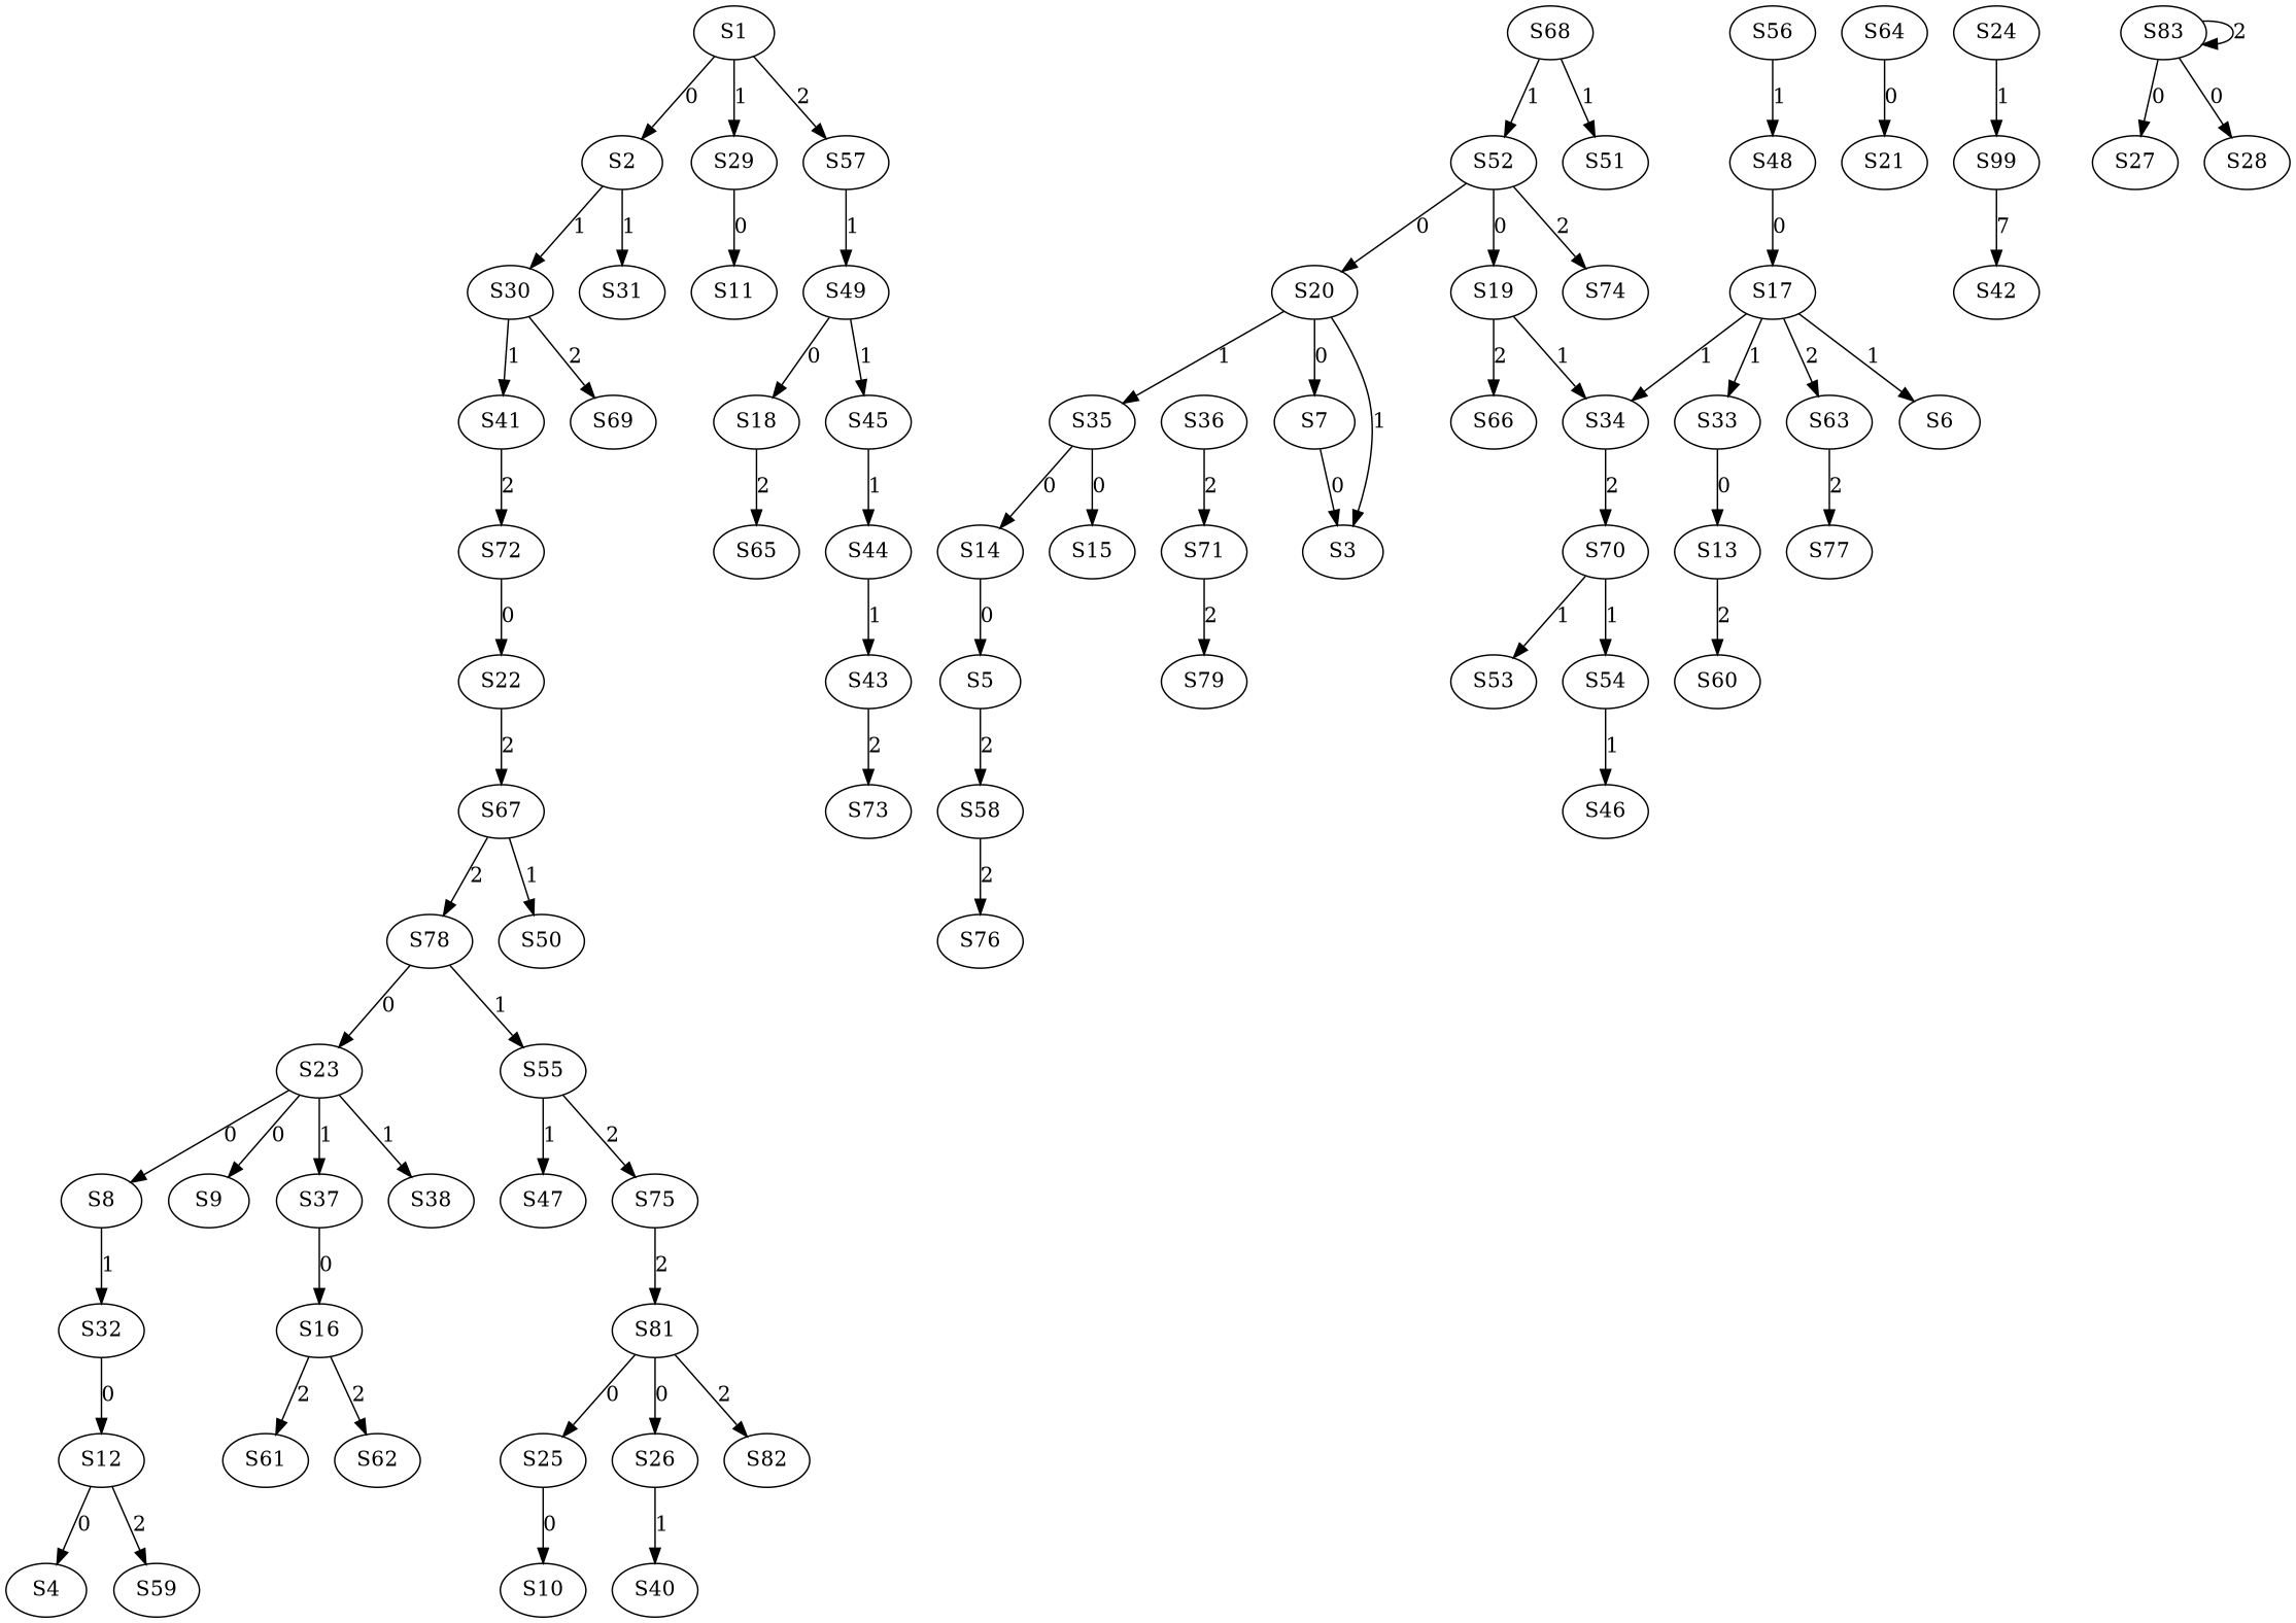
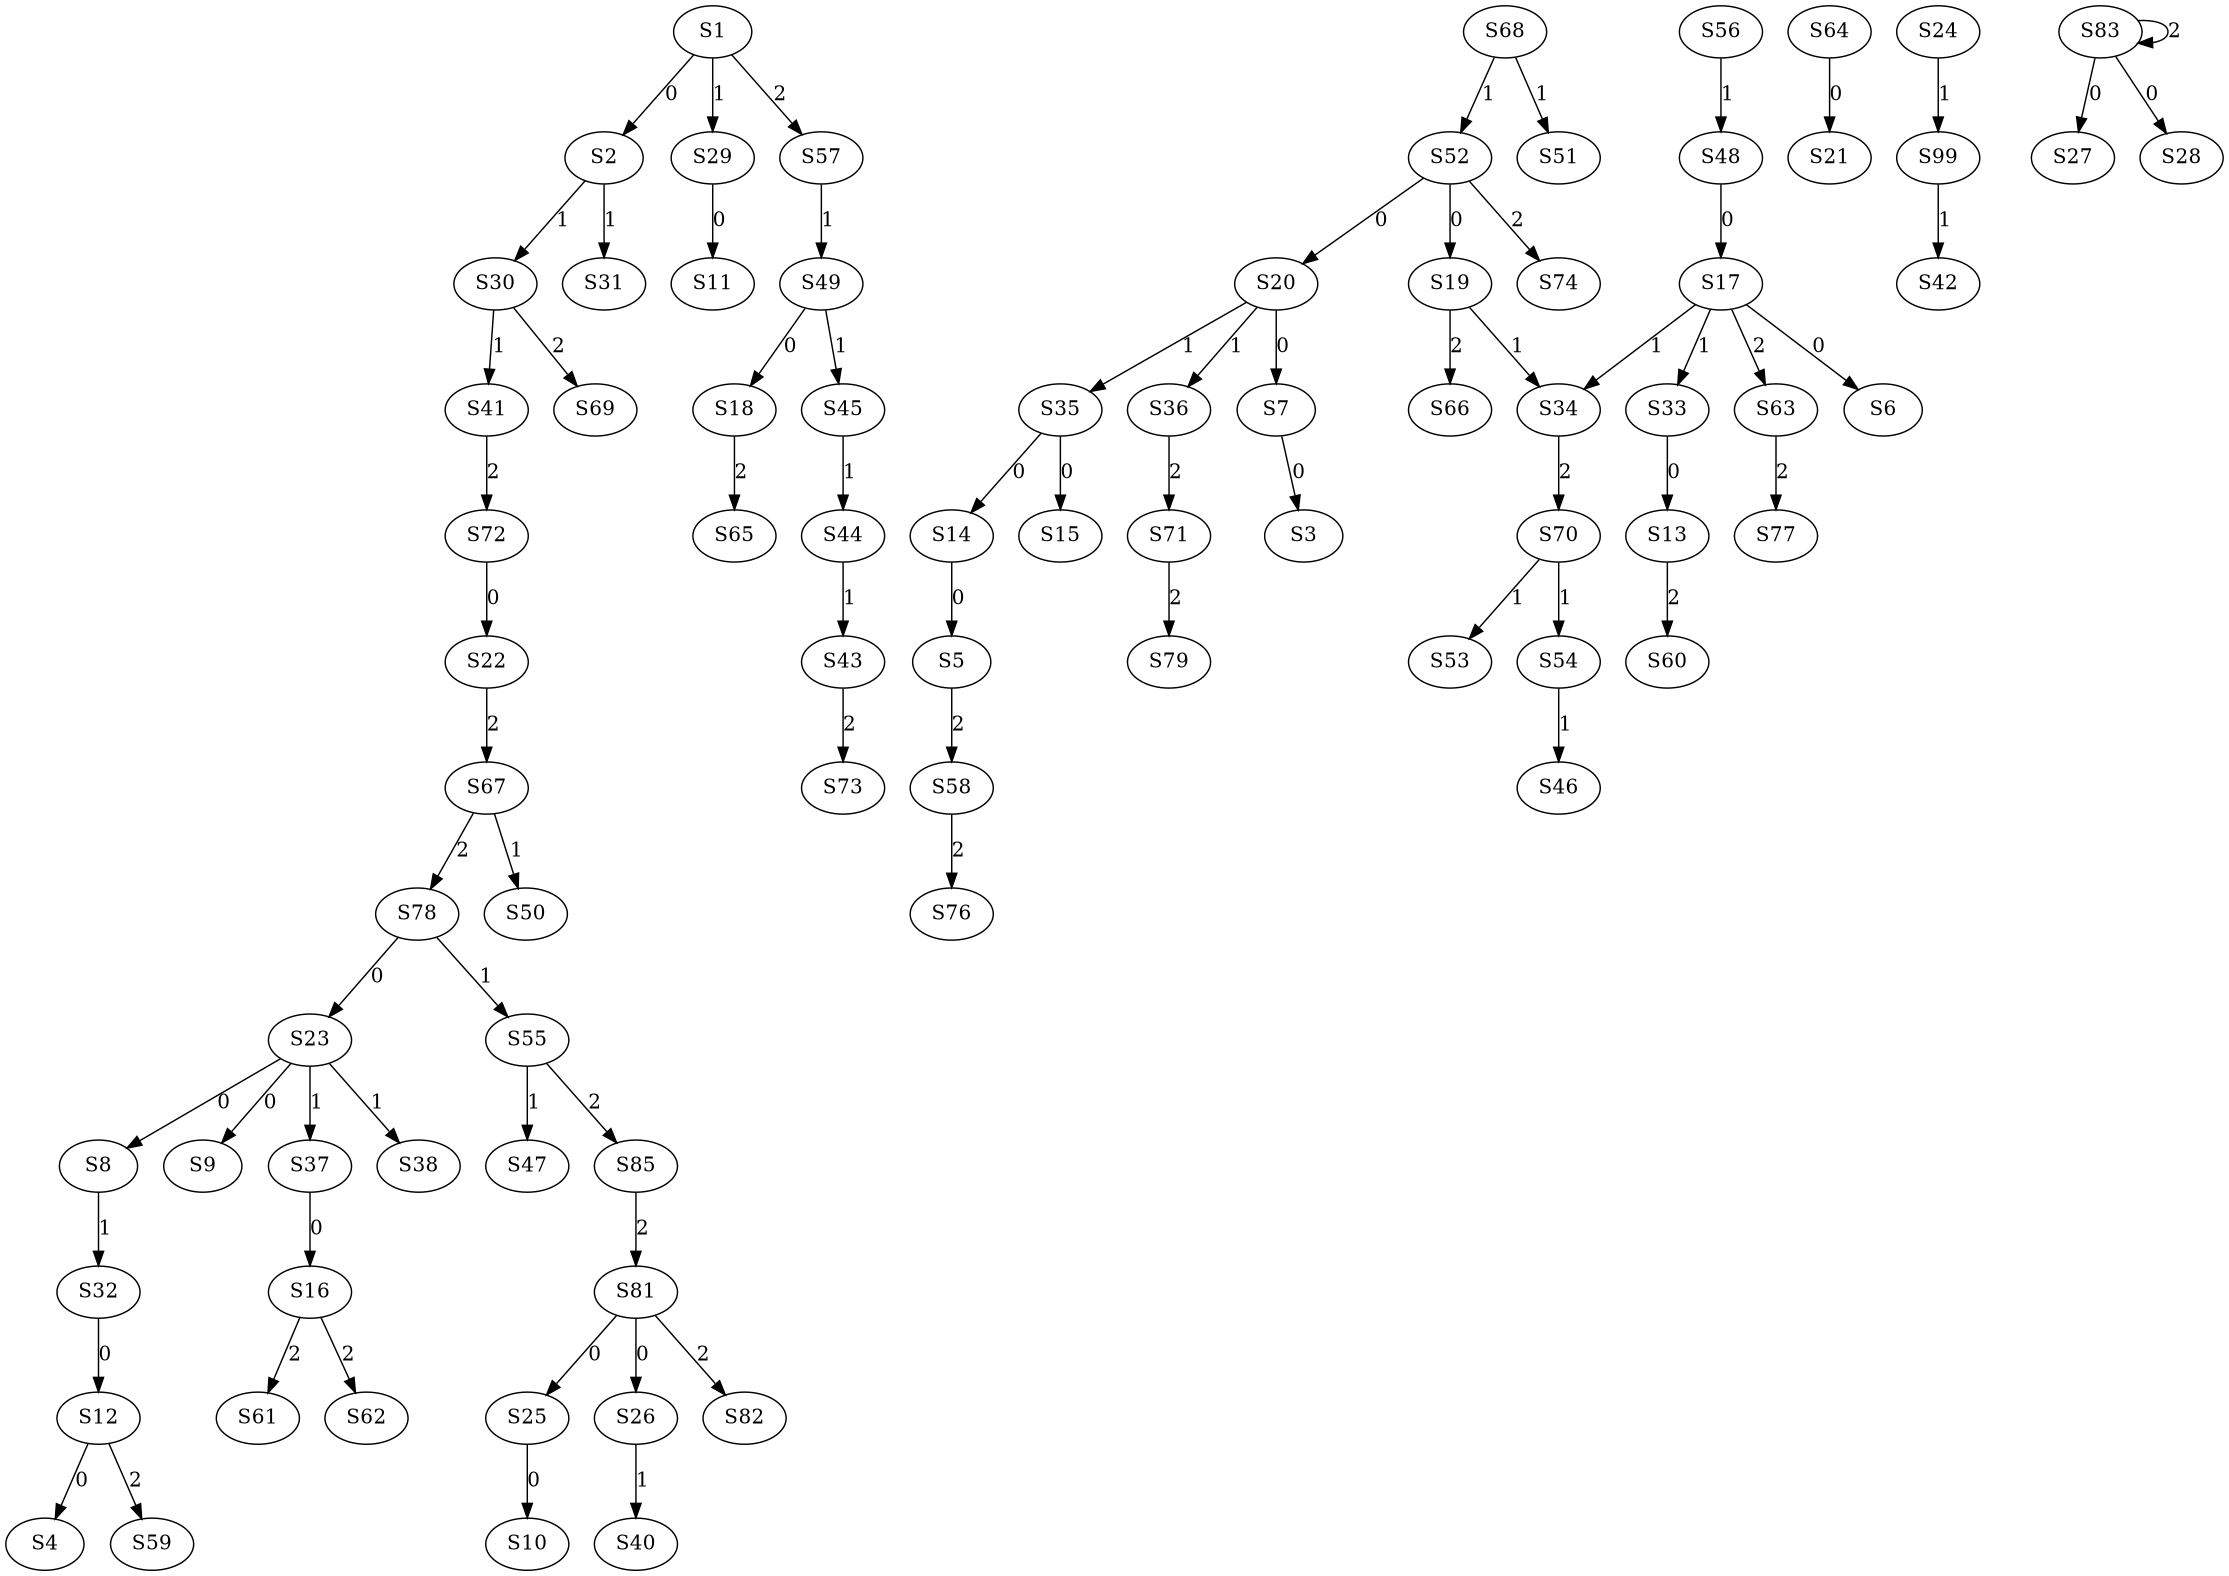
  strict digraph {
    S1
    S2
    S29
    S57
    S30
    S31
    S11
    S49
    S41
    S69
    S7
    S3
    S12
    S4
    S59
    S14
    S5
    S58
    S76
    S17
    S6
    S33
    S34
    S63
    S13
    S70
    S77
    S20
    S35
    S36
    S15
    S71
    S23
    S8
    S9
    S37
    S38
    S32
    S16
    S68
    S52
    S51
    S25
    S10
    S60
    S61
    S62
    S48
    S18
    S45
    S65
    S44
    S64
    S21
    S19
    S74
    S66
    S72
    S22
    S67
    S78
    S50
    S55
    S47
-   S75
+   S75 [label=S85]
    n66 [label=S99]
    S24
    S56
    S42
    S81
    S26
    S82
    S40
    S83
    S27
    S28
    S54
    S53
    S79
    S43
    S73
    S46
    S1 -> S2 [label=0]
    S1 -> S29 [label=1]
    S1 -> S57 [label=2]
    S2 -> S30 [label=1]
    S2 -> S31 [label=1]
    S29 -> S11 [label=0]
    S57 -> S49 [label=1]
    S30 -> S41 [label=1]
    S30 -> S69 [label=2]
    S49 -> S18 [label=0]
    S49 -> S45 [label=1]
    S41 -> S72 [label=2]
    S7 -> S3 [label=0]
    S12 -> S4 [label=0]
    S12 -> S59 [label=2]
    S14 -> S5 [label=0]
    S5 -> S58 [label=2]
    S58 -> S76 [label=2]
-   S17 -> S6 [label=1]
+   S17 -> S6 [label=0]
    S17 -> S33 [label=1]
    S17 -> S34 [label=1]
    S17 -> S63 [label=2]
    S33 -> S13 [label=0]
    S34 -> S70 [label=2]
    S63 -> S77 [label=2]
    S13 -> S60 [label=2]
    S70 -> S54 [label=1]
    S70 -> S53 [label=1]
    S20 -> S7 [label=0]
    S20 -> S35 [label=1]
-   S20 -> S3 [label=1]
+   S20 -> S36 [label=1]
    S35 -> S14 [label=0]
    S35 -> S15 [label=0]
    S36 -> S71 [label=2]
    S71 -> S79 [label=2]
    S23 -> S8 [label=0]
    S23 -> S9 [label=0]
    S23 -> S37 [label=1]
    S23 -> S38 [label=1]
    S8 -> S32 [label=1]
    S37 -> S16 [label=0]
    S32 -> S12 [label=0]
    S16 -> S61 [label=2]
    S16 -> S62 [label=2]
    S68 -> S52 [label=1]
    S68 -> S51 [label=1]
    S52 -> S20 [label=0]
    S52 -> S19 [label=0]
    S52 -> S74 [label=2]
    S25 -> S10 [label=0]
    S48 -> S17 [label=0]
    S18 -> S65 [label=2]
    S45 -> S44 [label=1]
    S44 -> S43 [label=1]
    S64 -> S21 [label=0]
    S19 -> S34 [label=1]
    S19 -> S66 [label=2]
    S72 -> S22 [label=0]
    S22 -> S67 [label=2]
    S67 -> S78 [label=2]
    S67 -> S50 [label=1]
    S78 -> S23 [label=0]
    S78 -> S55 [label=1]
    S55 -> S47 [label=1]
    S55 -> S75 [label=2]
    S75 -> S81 [label=2]
-   n66 -> S42 [label=7]
+   n66 -> S42 [label=1]
    S24 -> n66 [label=1]
    S56 -> S48 [label=1]
    S81 -> S25 [label=0]
    S81 -> S26 [label=0]
    S81 -> S82 [label=2]
    S26 -> S40 [label=1]
    S83 -> S83 [label=2]
    S83 -> S27 [label=0]
    S83 -> S28 [label=0]
    S54 -> S46 [label=1]
    S43 -> S73 [label=2]
  }
